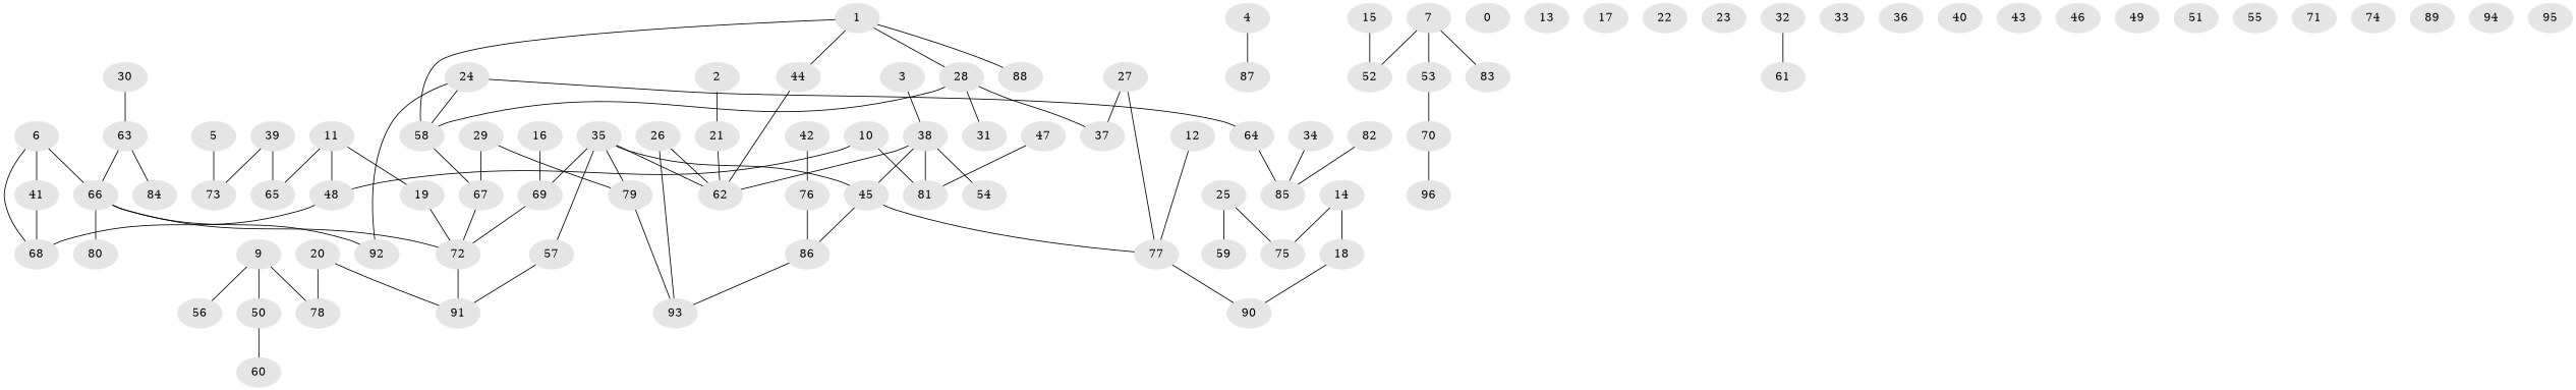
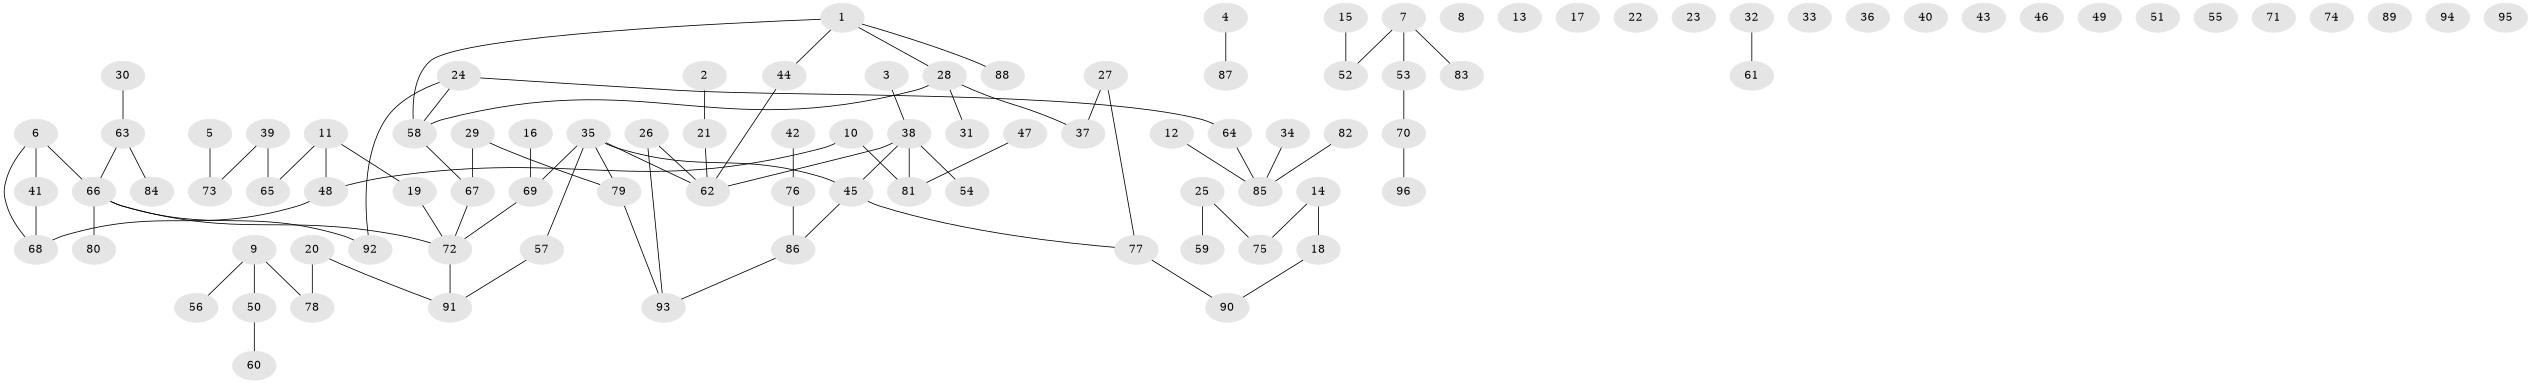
  graph {
    node [color=gray90 style=filled]
    1
    28
    44
    58
    88
    37
    31
    62
    67
    2
    21
    3
    38
    81
    45
    54
    4
    87
    5
    73
    6
    41
    66
    68
    72
    92
    80
    7
    52
    53
    83
    70
-   8 [label=0]
+   8
    9
    50
    56
    78
    60
    10
    48
    11
    19
    65
    12
    85
    13
    14
    18
    75
    90
    15
    16
    69
    17
    91
    20
    22
    23
    24
    64
    25
    59
    26
    93
    27
    77
    29
    79
    30
    63
    84
    32
    61
    33
    34
    35
    57
    86
    36
    39
    40
    42
    76
    43
    46
    47
    49
    51
    96
    55
    71
    74
    82
    89
    94
    95
    1 -- 28
    1 -- 44
    1 -- 58
    1 -- 88
    28 -- 58
    28 -- 37
    28 -- 31
    44 -- 62
    58 -- 67
    67 -- 72
    2 -- 21
    21 -- 62
    3 -- 38
    38 -- 62
    38 -- 81
    38 -- 45
    38 -- 54
    45 -- 77
    45 -- 86
    4 -- 87
    5 -- 73
    6 -- 41
    6 -- 66
    6 -- 68
    41 -- 68
    66 -- 72
    66 -- 92
    66 -- 80
    72 -- 91
    7 -- 52
    7 -- 53
    7 -- 83
    53 -- 70
    70 -- 96
    9 -- 50
    9 -- 56
    9 -- 78
    50 -- 60
    10 -- 81
    10 -- 48
    48 -- 68
    11 -- 48
    11 -- 19
    11 -- 65
    19 -- 72
-   12 -- 77
+   12 -- 85
    14 -- 18
    14 -- 75
    18 -- 90
    15 -- 52
    16 -- 69
    69 -- 72
    20 -- 78
    20 -- 91
    24 -- 58
    24 -- 92
    24 -- 64
    64 -- 85
    25 -- 75
    25 -- 59
    26 -- 62
    26 -- 93
    27 -- 37
    27 -- 77
    77 -- 90
    29 -- 67
    29 -- 79
    79 -- 93
    30 -- 63
    63 -- 66
    63 -- 84
    32 -- 61
    34 -- 85
    35 -- 62
    35 -- 45
    35 -- 69
    35 -- 79
    35 -- 57
    57 -- 91
    86 -- 93
    39 -- 73
    39 -- 65
    42 -- 76
    76 -- 86
    47 -- 81
    82 -- 85
  }
